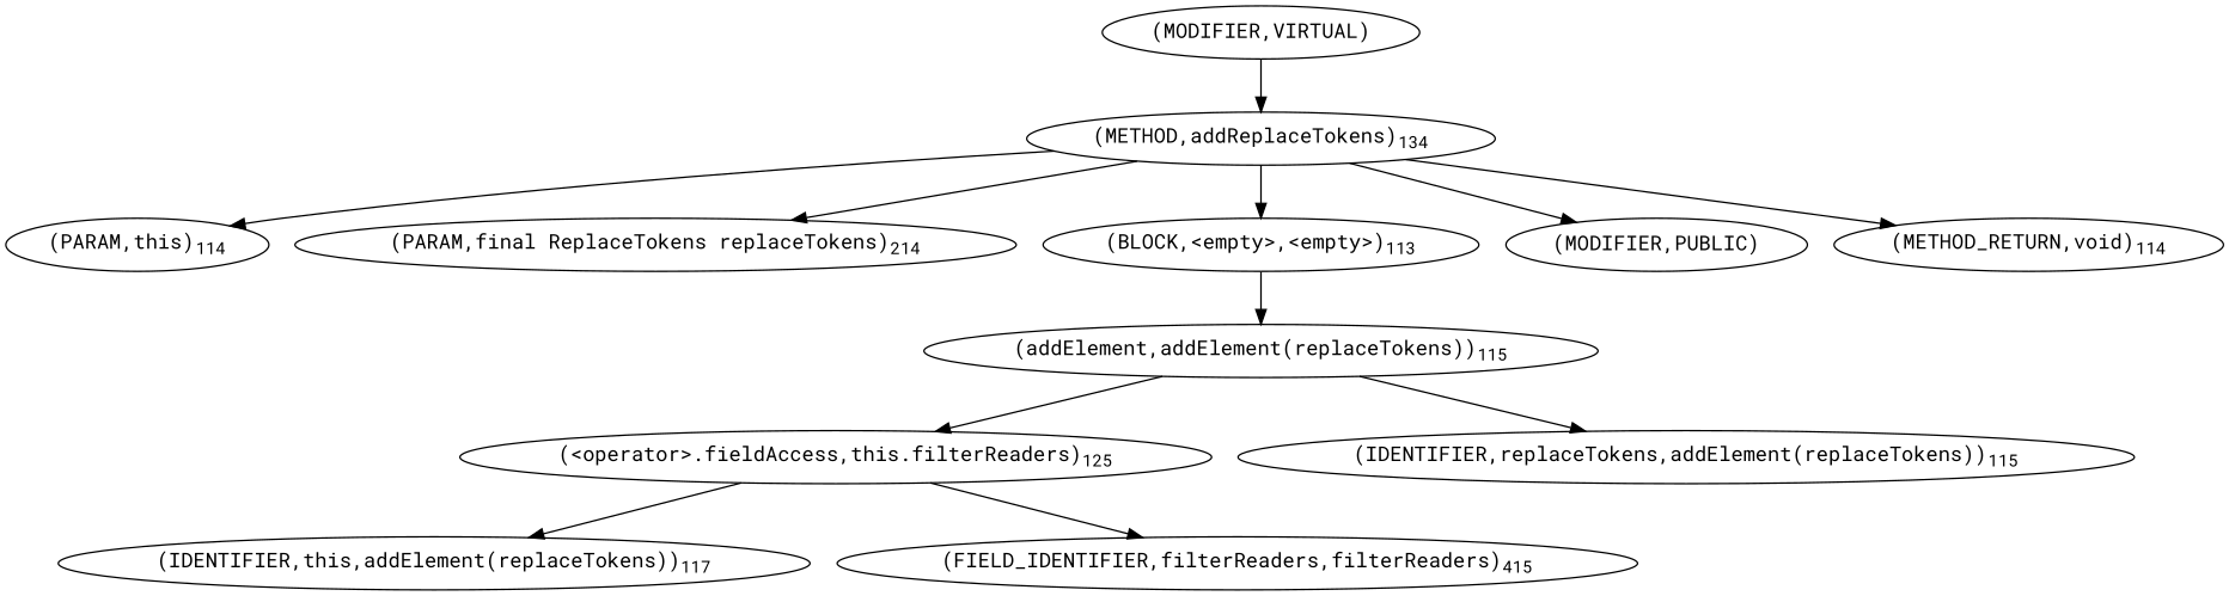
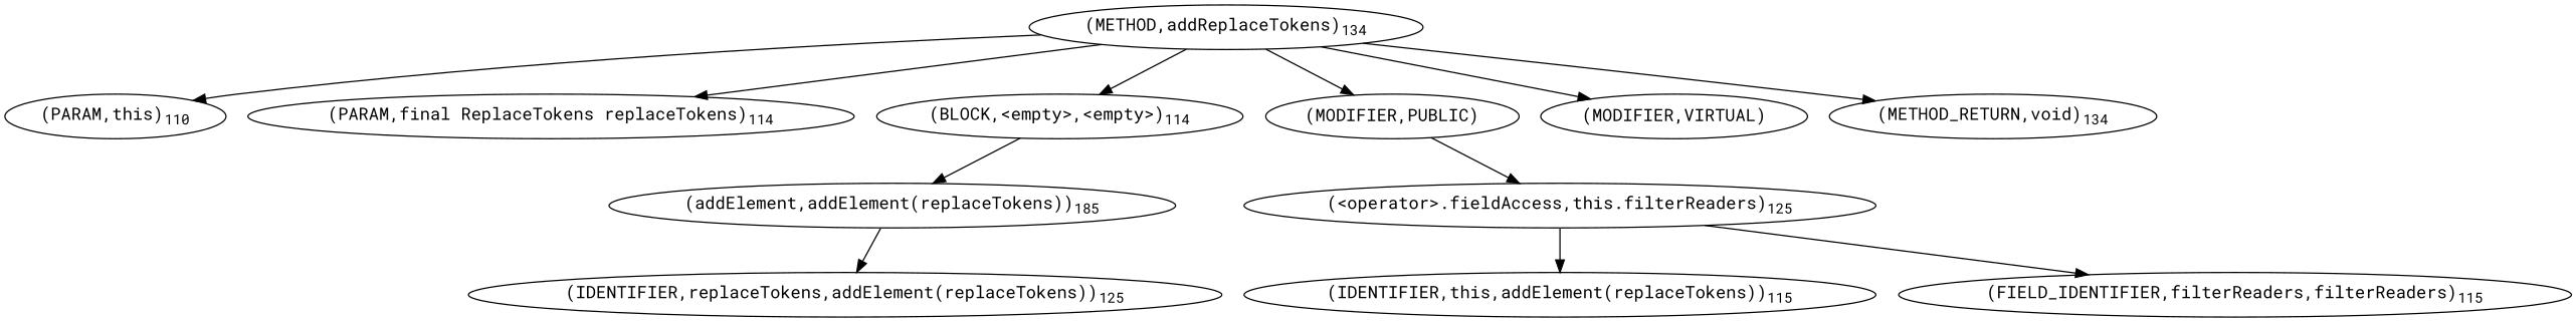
  digraph {
    fontname="Roboto Mono"
    node [fontname="Roboto Mono"]
    edge [fontname="Roboto Mono"]
    n1 [label=<(METHOD,addReplaceTokens)<SUB>134</SUB>>]
-   n2 [label=<(PARAM,this)<SUB>114</SUB>>]
-   n3 [label=<(PARAM,final ReplaceTokens replaceTokens)<SUB>214</SUB>>]
-   n4 [label=<(BLOCK,&lt;empty&gt;,&lt;empty&gt;)<SUB>113</SUB>>]
+   n2 [label=<(PARAM,this)<SUB>110</SUB>>]
+   n3 [label=<(PARAM,final ReplaceTokens replaceTokens)<SUB>114</SUB>>]
+   n4 [label=<(BLOCK,&lt;empty&gt;,&lt;empty&gt;)<SUB>114</SUB>>]
    n5 [label=<(MODIFIER,PUBLIC)>]
    n6 [label=<(MODIFIER,VIRTUAL)>]
-   n7 [label=<(METHOD_RETURN,void)<SUB>114</SUB>>]
-   n8 [label=<(addElement,addElement(replaceTokens))<SUB>115</SUB>>]
+   n7 [label=<(METHOD_RETURN,void)<SUB>134</SUB>>]
+   n8 [label=<(addElement,addElement(replaceTokens))<SUB>185</SUB>>]
    n9 [label=<(&lt;operator&gt;.fieldAccess,this.filterReaders)<SUB>125</SUB>>]
-   n10 [label=<(IDENTIFIER,replaceTokens,addElement(replaceTokens))<SUB>115</SUB>>]
-   n11 [label=<(IDENTIFIER,this,addElement(replaceTokens))<SUB>117</SUB>>]
-   n12 [label=<(FIELD_IDENTIFIER,filterReaders,filterReaders)<SUB>415</SUB>>]
+   n10 [label=<(IDENTIFIER,replaceTokens,addElement(replaceTokens))<SUB>125</SUB>>]
+   n11 [label=<(IDENTIFIER,this,addElement(replaceTokens))<SUB>115</SUB>>]
+   n12 [label=<(FIELD_IDENTIFIER,filterReaders,filterReaders)<SUB>115</SUB>>]
    n1 -> n2
    n1 -> n3
    n1 -> n4
    n1 -> n5
-   n6 -> n1
+   n1 -> n6
    n1 -> n7
    n4 -> n8
-   n8 -> n9
+   n5 -> n9
    n8 -> n10
    n9 -> n11
    n9 -> n12
  }
